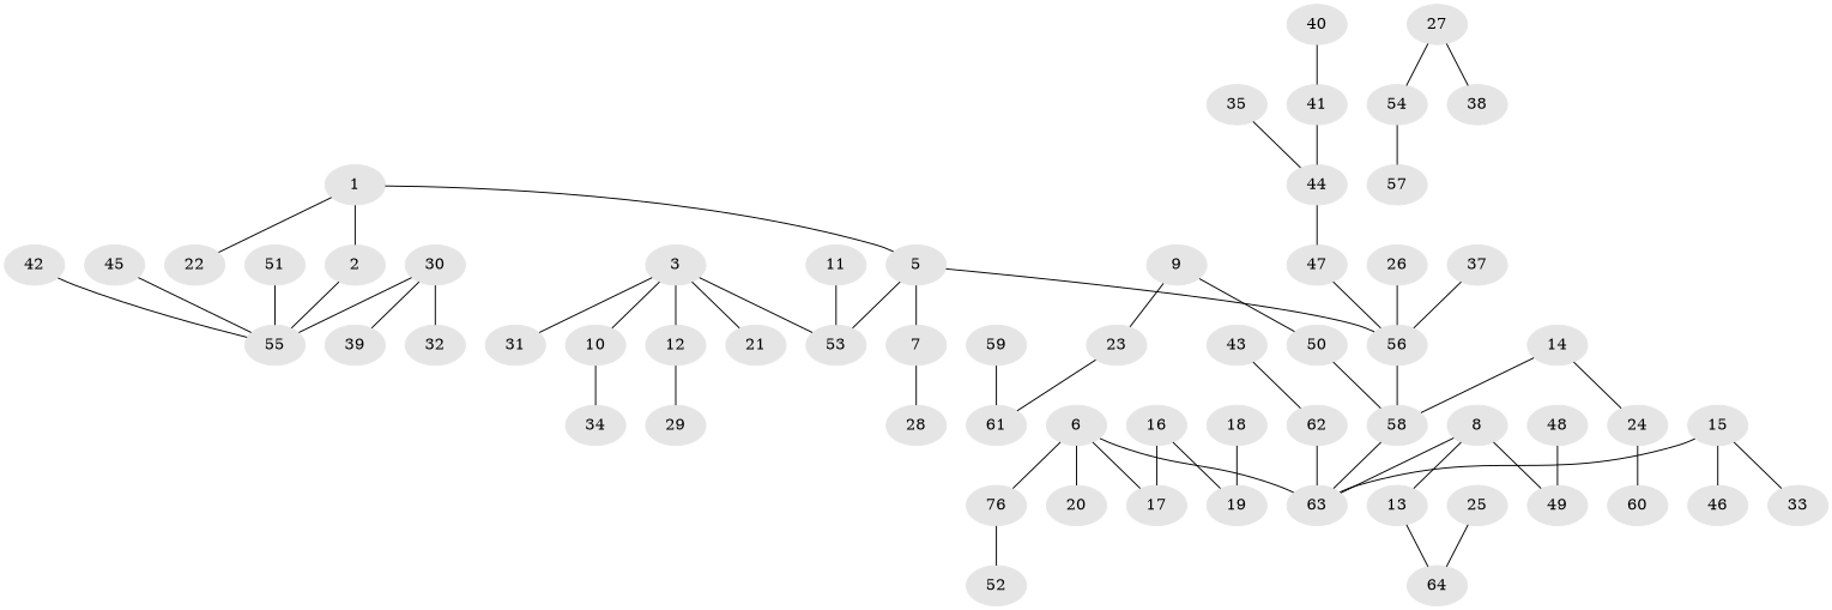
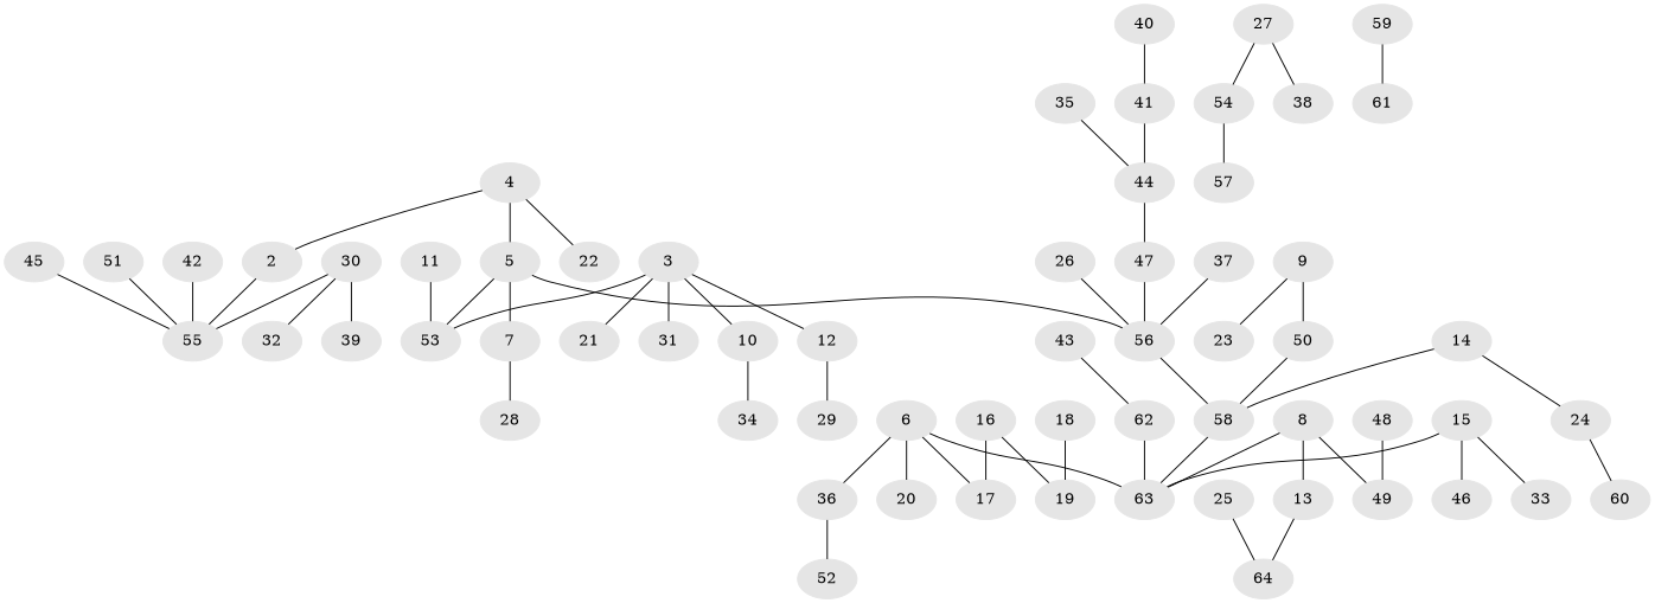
  graph {
    node [color=gray90 style=filled]
    edge [weight=1.0]
-   1
+   1 [label=4]
    2
    5
    22
    55
    53
    7
    56
    3
    10
    12
    21
    31
    34
    29
    54
    57
    28
    58
    6
    17
    20
-   36 [label=76]
+   36
    63
    52
    8
    13
    49
    64
    9
    23
    50
    61
    11
    14
    24
    60
    15
    33
    46
    16
    19
    18
    25
    26
    27
    38
    30
    32
    39
    35
    44
    47
    37
    40
    41
    42
    43
    62
    45
    48
    51
    59
    1 -- 2
    1 -- 5
    1 -- 22
    2 -- 55
    5 -- 53
    5 -- 7
    5 -- 56
    7 -- 28
    56 -- 58
    3 -- 53
    3 -- 10
    3 -- 12
    3 -- 21
    3 -- 31
    10 -- 34
    12 -- 29
    54 -- 57
    58 -- 63
    6 -- 17
    6 -- 20
    6 -- 36
    6 -- 63
    36 -- 52
    8 -- 63
    8 -- 13
    8 -- 49
    13 -- 64
    9 -- 23
    9 -- 50
-   23 -- 61
    50 -- 58
    11 -- 53
    14 -- 58
    14 -- 24
    24 -- 60
    15 -- 63
    15 -- 33
    15 -- 46
    16 -- 17
    16 -- 19
    18 -- 19
    25 -- 64
    26 -- 56
    27 -- 54
    27 -- 38
    30 -- 55
    30 -- 32
    30 -- 39
    35 -- 44
    44 -- 47
    47 -- 56
    37 -- 56
    40 -- 41
    41 -- 44
    42 -- 55
    43 -- 62
    62 -- 63
    45 -- 55
    48 -- 49
    51 -- 55
    59 -- 61
  }
